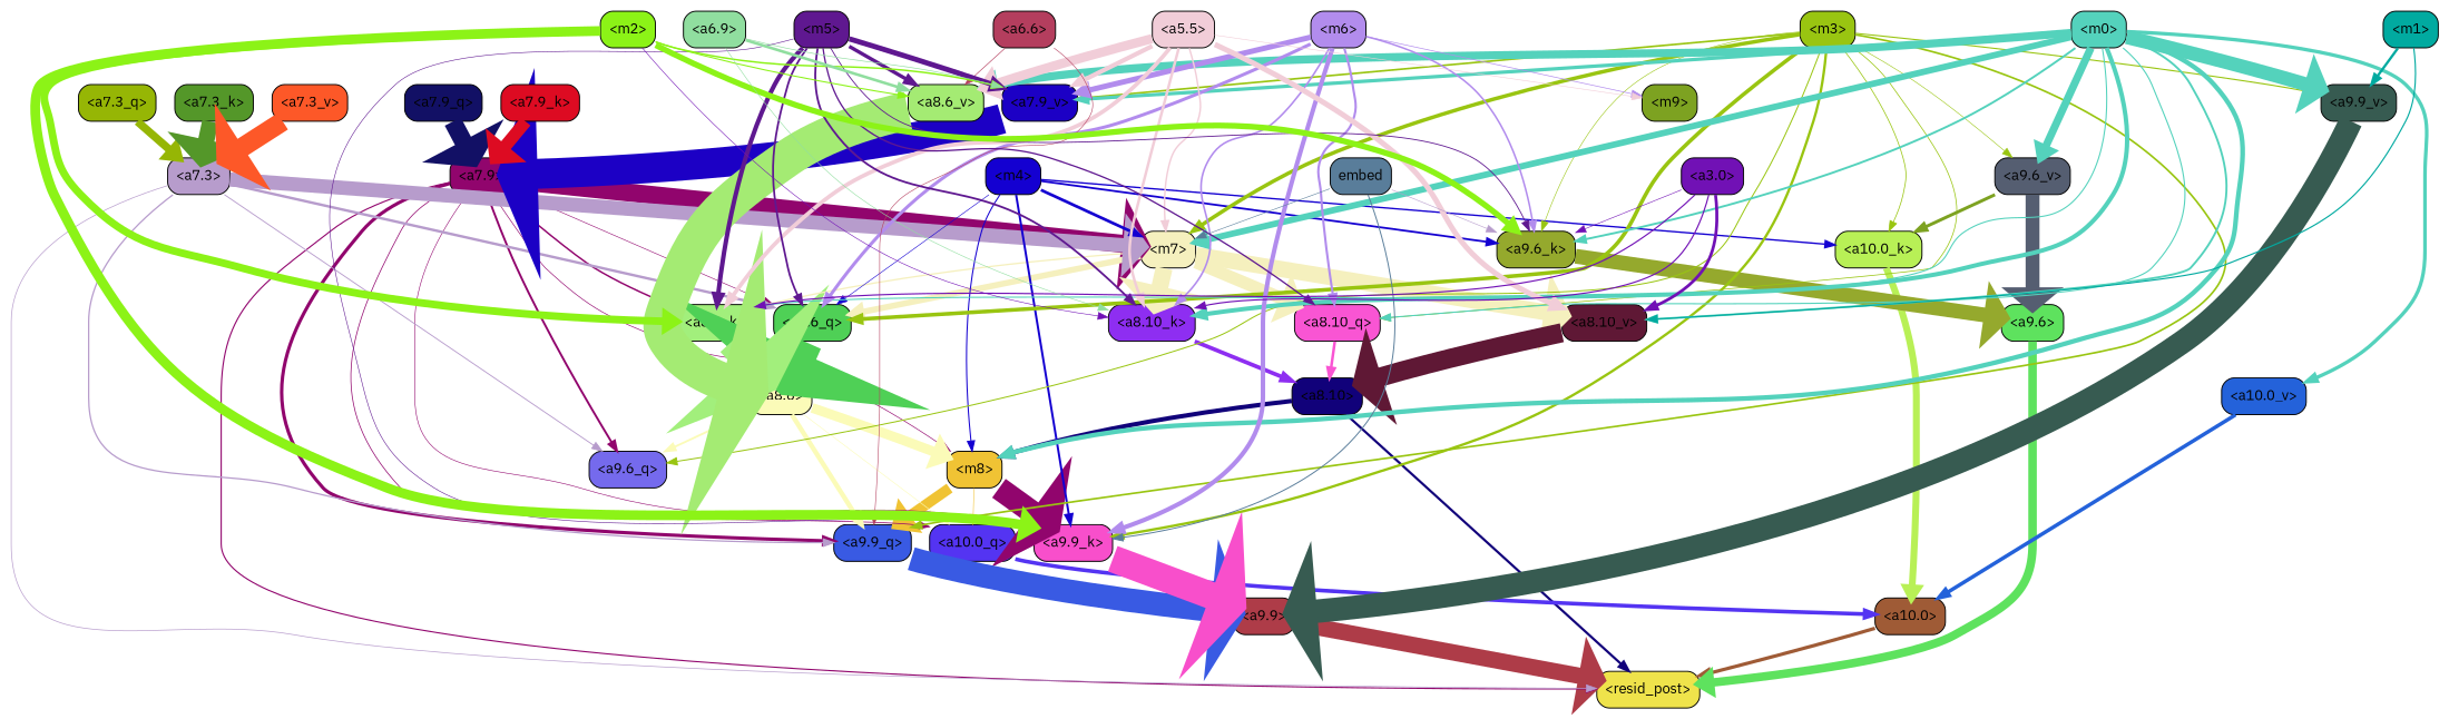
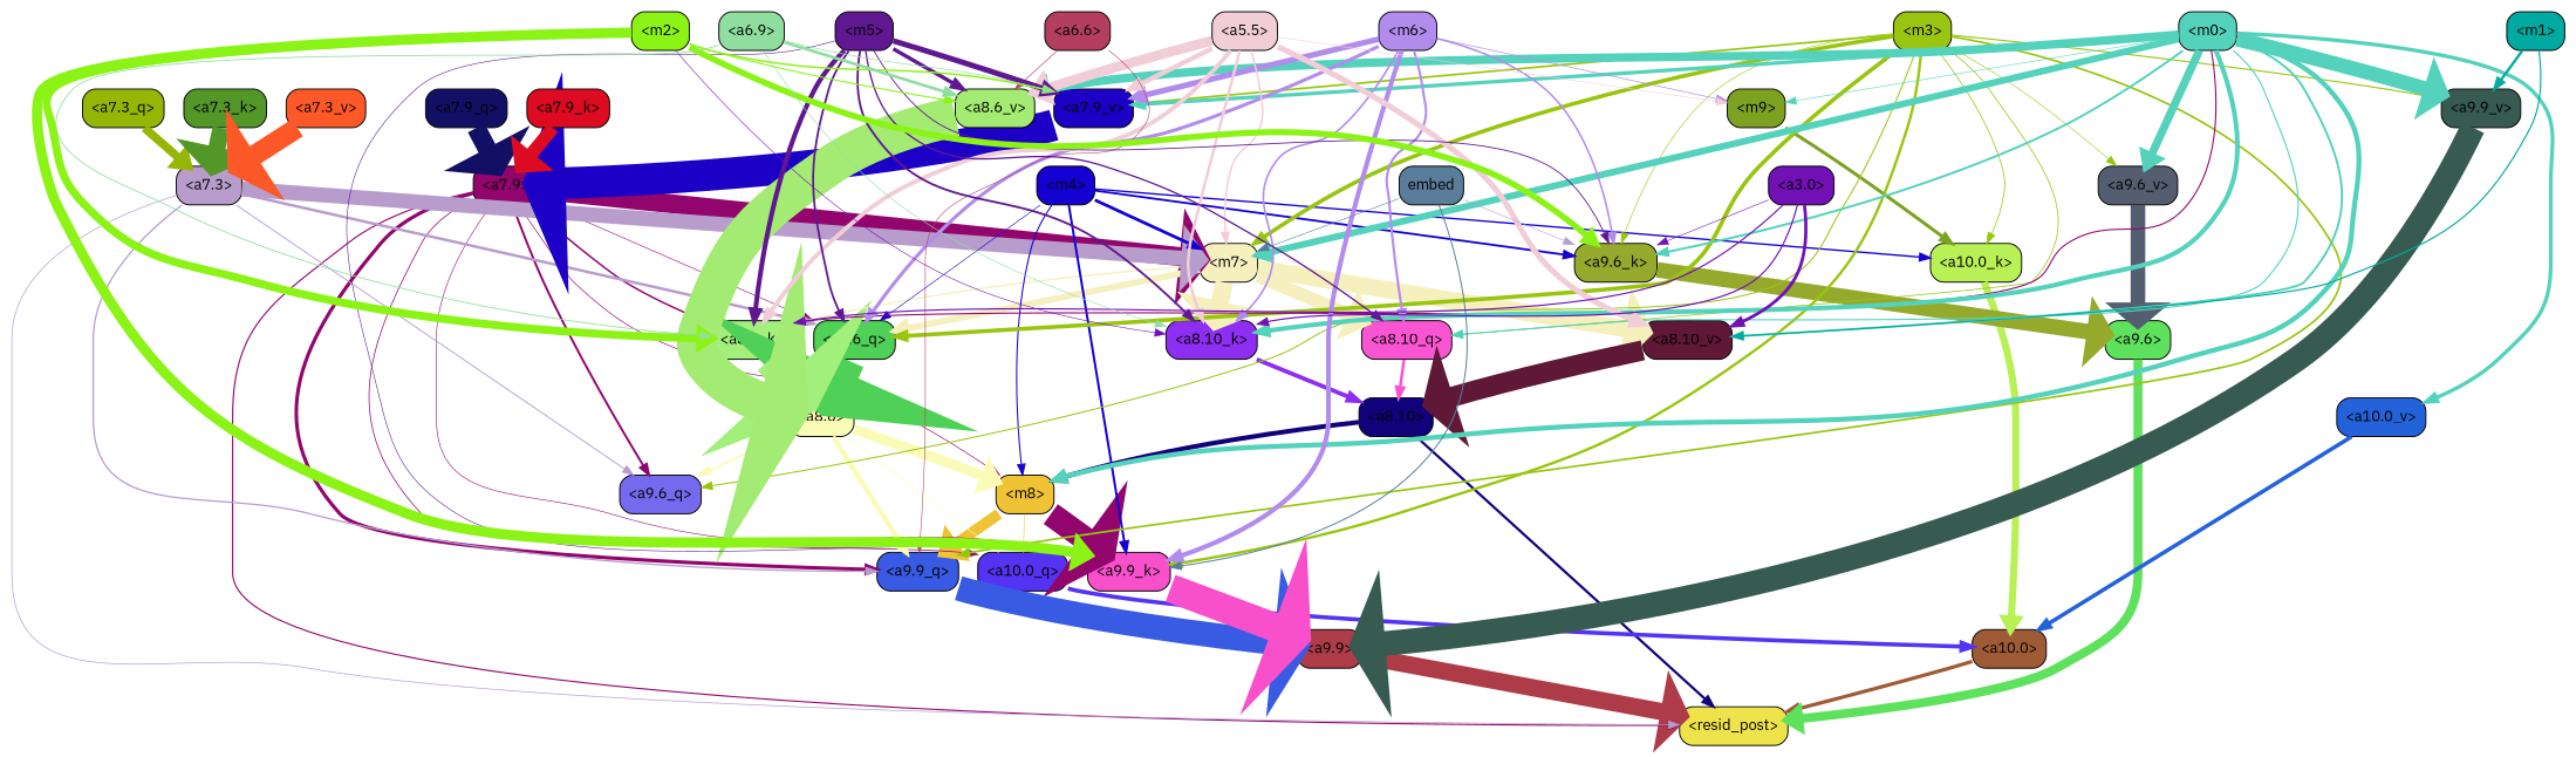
  strict digraph {
    fontname="IBM Plex Sans"
    splines=true
    node [color=black fontname="IBM Plex Sans" shape=box style="filled, rounded"]
    edge [color="#54d2bc" fontname="IBM Plex Sans" penwidth=0.6]
    "<a10.0>" [fillcolor="#9f5b36"]
    "<resid_post>" [fillcolor="#efe34b"]
    "<a9.9>" [fillcolor="#ae3c48"]
    "<a9.6>" [fillcolor="#5ee25e"]
    "<a8.10>" [fillcolor="#11017a"]
    "<m8>" [fillcolor="#f0c334"]
    "<a10.0_q>" [fillcolor="#5434f2"]
    "<a9.9_q>" [fillcolor="#395ae3"]
    "<a9.9_k>" [fillcolor="#f84fcb"]
    "<a7.9>" [fillcolor="#91056d"]
    "<a9.6_q>" [fillcolor="#756aed"]
    "<a8.6_q>" [fillcolor="#4fd056"]
    "<a8.6_k>" [fillcolor="#a2ef7c"]
    "<m7>" [fillcolor="#f5f0be"]
    "<a8.6>" [fillcolor="#fbfbb8"]
    "<a8.10_q>" [fillcolor="#f955d3"]
    "<a8.10_k>" [fillcolor="#8e2ef1"]
    "<a8.10_v>" [fillcolor="#5f1835"]
    "<a7.3>" [fillcolor="#b79ccc"]
    "<a10.0_k>" [fillcolor="#b8f056"]
    "<a10.0_v>" [fillcolor="#2462da"]
    "<m9>" [fillcolor="#7da221"]
    "<m4>" [fillcolor="#1400d1"]
    "<a9.6_k>" [fillcolor="#95a92d"]
    "<m3>" [fillcolor="#99c511"]
    "<a9.9_v>" [fillcolor="#375b51"]
    "<a9.6_v>" [fillcolor="#555e71"]
    "<a7.9_v>" [fillcolor="#1c00c5"]
    "<m0>" [fillcolor="#54d2bc"]
    "<a8.6_v>" [fillcolor="#a4eb73"]
    "<m6>" [fillcolor="#b28ced"]
    "<a5.5>" [fillcolor="#f1cdd8"]
    "<a6.6>" [fillcolor="#b43e5e"]
    "<m5>" [fillcolor="#5f1890"]
    "<m2>" [fillcolor="#8cf317"]
    embed [fillcolor="#597d9a"]
    "<a3.0>" [fillcolor="#7111b5"]
    "<m1>" [fillcolor="#01aaa0"]
    "<a6.9>" [fillcolor="#90de9f"]
    "<a7.9_q>" [fillcolor="#121065"]
    "<a7.3_q>" [fillcolor="#96b605"]
    "<a7.9_k>" [fillcolor="#dd0b22"]
    "<a7.3_k>" [fillcolor="#549729"]
    "<a7.3_v>" [fillcolor="#fd5828"]
    "<a10.0>" -> "<resid_post>" [color="#9f5b36" penwidth=3.4253244400024414]
    "<a9.9>" -> "<resid_post>" [color="#ae3c48" penwidth=16.05378818511963]
    "<a9.6>" -> "<resid_post>" [color="#5ee25e" penwidth=8.33797836303711]
    "<a8.10>" -> "<resid_post>" [color="#11017a" penwidth=2.3390636444091797]
    "<a8.10>" -> "<m8>" [color="#11017a" penwidth=4.388927459716797]
    "<m8>" -> "<a10.0_q>" [color="#f0c334"]
    "<m8>" -> "<a9.9_q>" [color="#f0c334" penwidth=10.407995223999023]
    "<m8>" -> "<a9.9_k>" [color="#91056d" penwidth=22.67278480529785]
    "<a10.0_q>" -> "<a10.0>" [color="#5434f2" penwidth=3.861766815185547]
    "<a9.9_q>" -> "<a9.9>" [color="#395ae3" penwidth=23.20368194580078]
    "<a9.9_k>" -> "<a9.9>" [color="#f84fcb" penwidth=26.641464233398438]
    "<a7.9>" -> "<resid_post>" [color="#91056d" penwidth=1.1926651000976562]
    "<a7.9>" -> "<m8>" [color="#91056d" penwidth=0.6738662719726562]
    "<a7.9>" -> "<a10.0_q>" [color="#91056d" penwidth=0.7811813354492188]
    "<a7.9>" -> "<a9.9_q>" [color="#91056d" penwidth=3.33896541595459]
    "<a7.9>" -> "<a9.9_k>" [color="#91056d"]
    "<a7.9>" -> "<a9.6_q>" [color="#91056d" penwidth=2.0531044006347656]
    "<a7.9>" -> "<a8.6_q>" [color="#91056d"]
    "<a7.9>" -> "<a8.6_k>" [color="#91056d" penwidth=1.5751152038574219]
    "<a7.9>" -> "<m7>" [color="#91056d" penwidth=17.67833709716797]
    "<a8.6_q>" -> "<a8.6>" [color="#4fd056" penwidth=34.91962909698486]
    "<a8.6_k>" -> "<a8.6>" [color="#a2ef7c" penwidth=30.12779998779297]
    "<m7>" -> "<a8.6_q>" [color="#f5f0be" penwidth=5.949329376220703]
    "<m7>" -> "<a8.6_k>" [color="#f5f0be" penwidth=1.4160232543945312]
    "<m7>" -> "<a8.10_q>" [color="#f5f0be" penwidth=12.189899444580078]
    "<m7>" -> "<a8.10_k>" [color="#f5f0be" penwidth=16.634174346923828]
    "<m7>" -> "<a8.10_v>" [color="#f5f0be" penwidth=15.893604278564453]
    "<a8.6>" -> "<m8>" [color="#fbfbb8" penwidth=9.616483688354492]
    "<a8.6>" -> "<a10.0_q>" [color="#fbfbb8"]
    "<a8.6>" -> "<a9.9_q>" [color="#fbfbb8" penwidth=4.681654930114746]
    "<a8.6>" -> "<a9.6_q>" [color="#fbfbb8" penwidth=2.0046749114990234]
    "<a8.10_q>" -> "<a8.10>" [color="#f955d3" penwidth=2.6974411010742188]
    "<a8.10_k>" -> "<a8.10>" [color="#8e2ef1" penwidth=3.9815139770507812]
    "<a8.10_v>" -> "<a8.10>" [color="#5f1835" penwidth=18.80433464050293]
    "<a7.3>" -> "<resid_post>" [color="#b79ccc" penwidth=0.7339706420898438]
    "<a7.3>" -> "<a9.9_q>" [color="#b79ccc" penwidth=1.3609809875488281]
    "<a7.3>" -> "<a9.6_q>" [color="#b79ccc" penwidth=0.9587650299072266]
    "<a7.3>" -> "<a8.6_q>" [color="#b79ccc" penwidth=2.597522735595703]
    "<a7.3>" -> "<m7>" [color="#b79ccc" penwidth=13.925512313842773]
    "<a10.0_k>" -> "<a10.0>" [color="#b8f056" penwidth=6.691814422607422]
    "<a10.0_v>" -> "<a10.0>" [color="#2462da" penwidth=3.703948974609375]
-   "<a9.6_v>" -> "<a10.0_k>" [color="#7da221" penwidth=3.1536026000976562]
+   "<m9>" -> "<a10.0_k>" [color="#7da221" penwidth=3.1536026000976562]
    "<m4>" -> "<m8>" [color="#1400d1" penwidth=1.1121444702148438]
    "<m4>" -> "<a9.9_k>" [color="#1400d1" penwidth=2.1296005249023438]
    "<m4>" -> "<a8.6_q>" [color="#1400d1" penwidth=0.6086311340332031]
    "<m4>" -> "<m7>" [color="#1400d1" penwidth=2.9153175354003906]
    "<m4>" -> "<a10.0_k>" [color="#1400d1" penwidth=1.4532089233398438]
    "<m4>" -> "<a9.6_k>" [color="#1400d1" penwidth=1.93524169921875]
    "<a9.6_k>" -> "<a9.6>" [color="#95a92d" penwidth=14.532459259033203]
    "<m3>" -> "<a9.9_q>" [color="#99c511" penwidth=1.8098411560058594]
    "<m3>" -> "<a9.9_k>" [color="#99c511" penwidth=2.538074493408203]
    "<m3>" -> "<a9.6_q>" [color="#99c511" penwidth=1.0731983184814453]
    "<m3>" -> "<a8.6_q>" [color="#99c511" penwidth=3.8069801330566406]
    "<m3>" -> "<m7>" [color="#99c511" penwidth=3.7463531494140625]
    "<m3>" -> "<a8.10_q>" [color="#99c511" penwidth=0.7969093322753906]
    "<m3>" -> "<a10.0_k>" [color="#99c511" penwidth=0.8012542724609375]
    "<m3>" -> "<a9.6_k>" [color="#99c511"]
    "<m3>" -> "<a9.9_v>" [color="#99c511" penwidth=1.1908531188964844]
    "<m3>" -> "<a9.6_v>" [color="#99c511"]
    "<m3>" -> "<a7.9_v>" [color="#99c511" penwidth=1.8027725219726562]
    "<a9.9_v>" -> "<a9.9>" [color="#375b51" penwidth=23.02225112915039]
    "<a9.6_v>" -> "<a9.6>" [color="#555e71" penwidth=13.634431838989258]
    "<a7.9_v>" -> "<a7.9>" [color="#1c00c5" penwidth=29.394658088684082]
    "<m0>" -> "<m8>" [penwidth=4.624839782714844]
-   "<m0>" -> "<a8.6_k>" [penwidth=1.1486854553222656]
+   "<m0>" -> "<a8.6_k>" [color="#91056d" penwidth=1.1486854553222656]
    "<m0>" -> "<m7>" [penwidth=6.283721923828125]
    "<m0>" -> "<a8.10_q>" [penwidth=1.1731605529785156]
    "<m0>" -> "<a8.10_k>" [penwidth=4.350425720214844]
    "<m0>" -> "<a8.10_v>" [penwidth=2.0526657104492188]
    "<m0>" -> "<a10.0_v>" [penwidth=3.520832061767578]
+   "<m0>" -> "<m9>"
    "<m0>" -> "<a9.6_k>" [penwidth=2.0742149353027344]
    "<m0>" -> "<a9.9_v>" [penwidth=13.6649169921875]
    "<m0>" -> "<a9.6_v>" [penwidth=7.575786590576172]
    "<m0>" -> "<a7.9_v>" [penwidth=3.447589874267578]
    "<m0>" -> "<a8.6_v>" [penwidth=7.951751708984375]
    "<a8.6_v>" -> "<a8.6>" [color="#a4eb73" penwidth=37.04597568511963]
    "<m6>" -> "<a9.9_k>" [color="#b28ced" penwidth=4.405937194824219]
    "<m6>" -> "<a8.6_q>" [color="#b28ced" penwidth=3.241657257080078]
    "<m6>" -> "<a8.10_q>" [color="#b28ced" penwidth=2.2618331909179688]
    "<m6>" -> "<a8.10_k>" [color="#b28ced" penwidth=1.733642578125]
    "<m6>" -> "<m9>" [color="#b28ced" penwidth=0.7276992797851562]
    "<m6>" -> "<a9.6_k>" [color="#b28ced" penwidth=1.6540985107421875]
    "<m6>" -> "<a7.9_v>" [color="#b28ced" penwidth=5.381137847900391]
    "<a5.5>" -> "<a8.6_k>" [color="#f1cdd8" penwidth=3.9810218811035156]
    "<a5.5>" -> "<m7>" [color="#f1cdd8" penwidth=1.5525360107421875]
    "<a5.5>" -> "<a8.10_k>" [color="#f1cdd8" penwidth=2.6749038696289062]
    "<a5.5>" -> "<a8.10_v>" [color="#f1cdd8" penwidth=5.2978057861328125]
    "<a5.5>" -> "<m9>" [color="#f1cdd8"]
    "<a5.5>" -> "<a7.9_v>" [color="#f1cdd8" penwidth=4.432796478271484]
    "<a5.5>" -> "<a8.6_v>" [color="#f1cdd8" penwidth=9.177913665771484]
    "<a6.6>" -> "<a9.9_q>" [color="#b43e5e"]
    "<a6.6>" -> "<a8.6_v>" [color="#b43e5e" penwidth=0.6731643676757812]
    "<m5>" -> "<a9.9_k>" [color="#5f1890"]
    "<m5>" -> "<a8.6_q>" [color="#5f1890" penwidth=1.8975334167480469]
    "<m5>" -> "<a8.6_k>" [color="#5f1890" penwidth=4.4348602294921875]
    "<m5>" -> "<a8.10_q>" [color="#5f1890" penwidth=1.3886604309082031]
    "<m5>" -> "<a8.10_k>" [color="#5f1890" penwidth=1.9560012817382812]
    "<m5>" -> "<a9.6_k>" [color="#5f1890" penwidth=0.9087238311767578]
    "<m5>" -> "<a7.9_v>" [color="#5f1890" penwidth=5.163473129272461]
    "<m5>" -> "<a8.6_v>" [color="#5f1890" penwidth=3.547332763671875]
    "<m2>" -> "<a9.9_k>" [color="#8cf317" penwidth=9.546476364135742]
    "<m2>" -> "<a8.6_k>" [color="#8cf317" penwidth=7.5130767822265625]
    "<m2>" -> "<a8.10_k>" [color="#7111b5"]
    "<m2>" -> "<a9.6_k>" [color="#8cf317" penwidth=5.765581130981445]
    "<m2>" -> "<a7.9_v>" [color="#8cf317" penwidth=1.5795440673828125]
    "<m2>" -> "<a8.6_v>" [color="#8cf317" penwidth=1.1399917602539062]
    embed -> "<a9.9_k>" [color="#597d9a" penwidth=1.044057846069336]
    embed -> "<m7>" [color="#597d9a"]
    embed -> "<a9.6_k>" [color="#b79ccc"]
    "<a3.0>" -> "<a8.6_k>" [color="#7111b5" penwidth=1.2278594970703125]
    "<a3.0>" -> "<a8.10_k>" [color="#7111b5" penwidth=1.2375259399414062]
    "<a3.0>" -> "<a8.10_v>" [color="#7111b5" penwidth=2.9724464416503906]
    "<a3.0>" -> "<a9.6_k>" [color="#7111b5"]
    "<m1>" -> "<a8.10_v>" [color="#01aaa0" penwidth=1.2231903076171875]
    "<m1>" -> "<a9.9_v>" [color="#01aaa0" penwidth=2.484710693359375]
+   "<a6.9>" -> "<a8.6_k>" [color="#90de9f" penwidth=0.8667373657226562]
    "<a6.9>" -> "<a8.10_k>" [color="#90de9f"]
    "<a6.9>" -> "<a7.9_v>" [color="#90de9f" penwidth=0.6784553527832031]
    "<a6.9>" -> "<a8.6_v>" [color="#90de9f" penwidth=2.8011817932128906]
    "<a7.9_q>" -> "<a7.9>" [color="#121065" penwidth=17.651885986328125]
    "<a7.3_q>" -> "<a7.3>" [color="#96b605" penwidth=7.866306304931641]
    "<a7.9_k>" -> "<a7.9>" [color="#dd0b22" penwidth=12.17039680480957]
    "<a7.3_k>" -> "<a7.3>" [color="#549729" penwidth=16.016246795654297]
    "<a7.3_v>" -> "<a7.3>" [color="#fd5828" penwidth=19.01776695251465]
  }
